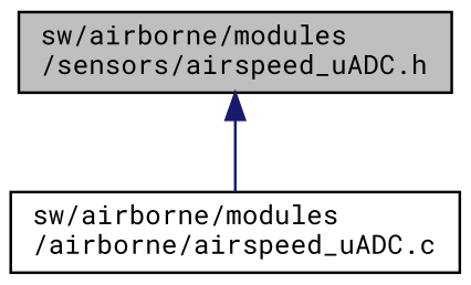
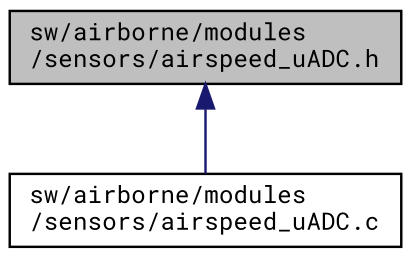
  digraph {
    fontname="Roboto Mono"
    node [color=black fontname="Roboto Mono" fontsize=10 shape=record style=filled]
    n1 [fillcolor=grey75 fontcolor=black height=0.2 label="sw/airborne/modules\l/sensors/airspeed_uADC.h" width=0.4]
-   n2 [fillcolor=white height=0.2 label="sw/airborne/modules\l/airborne/airspeed_uADC.c" width=0.4]
+   n2 [fillcolor=white height=0.2 label="sw/airborne/modules\l/sensors/airspeed_uADC.c" width=0.4]
    n1 -> n2 [color=midnightblue dir=back fontname="Roboto Mono" fontsize=10 labelfontname=FreeSans labelfontsize=10 style=solid]
  }
